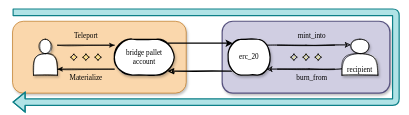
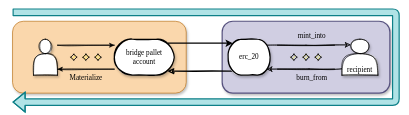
  <mxCell id="0" />
  <mxCell id="1" parent="0" />
  <mxCell id="2" value="" style="rounded=1;whiteSpace=wrap;html=1;fontFamily=Comic Sans MS;sketch=0;shadow=1;fillColor=#fad7ac;strokeColor=#b46504;" vertex="1" parent="1"><mxGeometry x="20" y="35" width="290" height="120" as="geometry" /></mxCell>
  <mxCell id="3" value="&lt;span&gt;bridge pallet account&lt;/span&gt;" style="strokeWidth=2;html=1;shape=mxgraph.flowchart.terminator;whiteSpace=wrap;fontFamily=Comic Sans MS;sketch=1;shadow=1;" vertex="1" parent="1"><mxGeometry x="190" y="65" width="100" height="60" as="geometry" /></mxCell>
  <mxCell id="4" style="edgeStyle=orthogonalEdgeStyle;rounded=0;orthogonalLoop=1;jettySize=auto;html=1;exitX=0;exitY=0;exitDx=0;exitDy=0;exitPerimeter=0;entryX=1;entryY=0;entryDx=0;entryDy=0;entryPerimeter=0;fontFamily=Comic Sans MS;" edge="1" parent="1" source="6" target="6"><mxGeometry relative="1" as="geometry"><Array as="points"><mxPoint x="143" y="75" /><mxPoint x="143" y="75" /></Array></mxGeometry></mxCell>
  <mxCell id="5" style="edgeStyle=orthogonalEdgeStyle;rounded=0;orthogonalLoop=1;jettySize=auto;html=1;exitX=1;exitY=1;exitDx=0;exitDy=0;exitPerimeter=0;entryX=1.006;entryY=0.833;entryDx=0;entryDy=0;entryPerimeter=0;fontFamily=Comic Sans MS;" edge="1" parent="1" source="6" target="7"><mxGeometry relative="1" as="geometry"><Array as="points"><mxPoint x="160" y="115" /><mxPoint x="160" y="115" /></Array></mxGeometry></mxCell>
  <mxCell id="6" value="" style="verticalLabelPosition=bottom;verticalAlign=top;html=1;shape=mxgraph.flowchart.parallel_mode;pointerEvents=1;rotation=0;fontFamily=Comic Sans MS;sketch=1;shadow=0;" vertex="1" parent="1"><mxGeometry x="95" y="75" width="95" height="40" as="geometry" /></mxCell>
  <mxCell id="7" value="" style="shape=actor;whiteSpace=wrap;html=1;fontFamily=Comic Sans MS;sketch=1;shadow=1;" vertex="1" parent="1"><mxGeometry x="55" y="65" width="40" height="60" as="geometry" /></mxCell>
- <mxCell id="8" value="Teleport" style="text;html=1;strokeColor=none;fillColor=none;align=center;verticalAlign=middle;whiteSpace=wrap;rounded=0;fontFamily=Comic Sans MS;sketch=1;shadow=1;" vertex="1" parent="1"><mxGeometry x="112.5" y="45" width="60" height="30" as="geometry" /></mxCell>
  <mxCell id="9" value="Materialize" style="text;html=1;strokeColor=none;fillColor=none;align=center;verticalAlign=middle;whiteSpace=wrap;rounded=0;fontFamily=Comic Sans MS;sketch=1;shadow=1;glass=0;" vertex="1" parent="1"><mxGeometry x="112.5" y="115" width="60" height="30" as="geometry" /></mxCell>
  <mxCell id="10" value="" style="whiteSpace=wrap;html=1;fontFamily=Comic Sans MS;strokeWidth=2;sketch=0;shadow=1;fillColor=#d0cee2;strokeColor=#56517e;rounded=1;glass=0;" vertex="1" parent="1"><mxGeometry x="370" y="35" width="280" height="120" as="geometry" /></mxCell>
  <mxCell id="11" style="edgeStyle=orthogonalEdgeStyle;rounded=0;orthogonalLoop=1;jettySize=auto;html=1;exitX=-0.007;exitY=0.823;exitDx=0;exitDy=0;entryX=0.925;entryY=0.833;entryDx=0;entryDy=0;entryPerimeter=0;fontFamily=Comic Sans MS;exitPerimeter=0;sketch=1;" edge="1" parent="1" source="12" target="15"><mxGeometry relative="1" as="geometry"><Array as="points"><mxPoint x="515" y="114" /><mxPoint x="455" y="115" /></Array></mxGeometry></mxCell>
  <mxCell id="12" value="recipient" style="shape=actor;whiteSpace=wrap;html=1;fontFamily=Comic Sans MS;sketch=1;shadow=1;verticalAlign=bottom;" vertex="1" parent="1"><mxGeometry x="570" y="65" width="60" height="60" as="geometry" /></mxCell>
  <mxCell id="13" style="edgeStyle=orthogonalEdgeStyle;rounded=0;orthogonalLoop=1;jettySize=auto;html=1;exitX=0.897;exitY=0.167;exitDx=0;exitDy=0;exitPerimeter=0;entryX=0.235;entryY=0.156;entryDx=0;entryDy=0;entryPerimeter=0;fontFamily=Comic Sans MS;sketch=1;" edge="1" parent="1" source="15" target="12"><mxGeometry relative="1" as="geometry" /></mxCell>
  <mxCell id="14" style="edgeStyle=orthogonalEdgeStyle;rounded=1;sketch=1;orthogonalLoop=1;jettySize=auto;html=1;exitX=0.11;exitY=0.89;exitDx=0;exitDy=0;exitPerimeter=0;entryX=0.89;entryY=0.89;entryDx=0;entryDy=0;entryPerimeter=0;fontFamily=Comic Sans MS;strokeWidth=2;" edge="1" parent="1" source="15" target="3"><mxGeometry relative="1" as="geometry" /></mxCell>
  <mxCell id="15" value="erc_20" style="strokeWidth=2;html=1;shape=mxgraph.flowchart.terminator;whiteSpace=wrap;fontFamily=Comic Sans MS;sketch=1;shadow=1;" vertex="1" parent="1"><mxGeometry x="380" y="65" width="70" height="60" as="geometry" /></mxCell>
  <mxCell id="16" value="" style="verticalLabelPosition=bottom;verticalAlign=top;html=1;shape=mxgraph.flowchart.parallel_mode;pointerEvents=1;rotation=0;fontFamily=Comic Sans MS;sketch=1;shadow=0;" vertex="1" parent="1"><mxGeometry x="462.5" y="75" width="95" height="40" as="geometry" /></mxCell>
  <mxCell id="17" value="mint_into" style="text;html=1;strokeColor=none;fillColor=none;align=center;verticalAlign=middle;whiteSpace=wrap;rounded=0;fontFamily=Comic Sans MS;sketch=1;shadow=1;" vertex="1" parent="1"><mxGeometry x="490" y="45" width="60" height="30" as="geometry" /></mxCell>
  <mxCell id="18" value="burn_from" style="text;html=1;strokeColor=none;fillColor=none;align=center;verticalAlign=middle;whiteSpace=wrap;rounded=0;fontFamily=Comic Sans MS;sketch=1;shadow=1;" vertex="1" parent="1"><mxGeometry x="490" y="115" width="60" height="30" as="geometry" /></mxCell>
  <mxCell id="19" value="" style="edgeStyle=orthogonalEdgeStyle;rounded=1;orthogonalLoop=1;jettySize=auto;html=1;fontFamily=Comic Sans MS;exitX=0.89;exitY=0.11;exitDx=0;exitDy=0;exitPerimeter=0;entryX=0.11;entryY=0.11;entryDx=0;entryDy=0;entryPerimeter=0;strokeWidth=2;" edge="1" parent="1" source="3" target="15"><mxGeometry relative="1" as="geometry" /></mxCell>
  <mxCell id="20" value="" style="endArrow=classic;html=1;rounded=1;sketch=0;edgeStyle=elbowEdgeStyle;strokeWidth=2;shape=flexArrow;fillColor=#b0e3e6;strokeColor=#0e8088;" edge="1" parent="1"><mxGeometry width="50" height="50" relative="1" as="geometry"><mxPoint x="20" y="20" as="sourcePoint" /><mxPoint x="20" y="170" as="targetPoint" /><Array as="points"><mxPoint x="660" y="110" /></Array></mxGeometry></mxCell>
